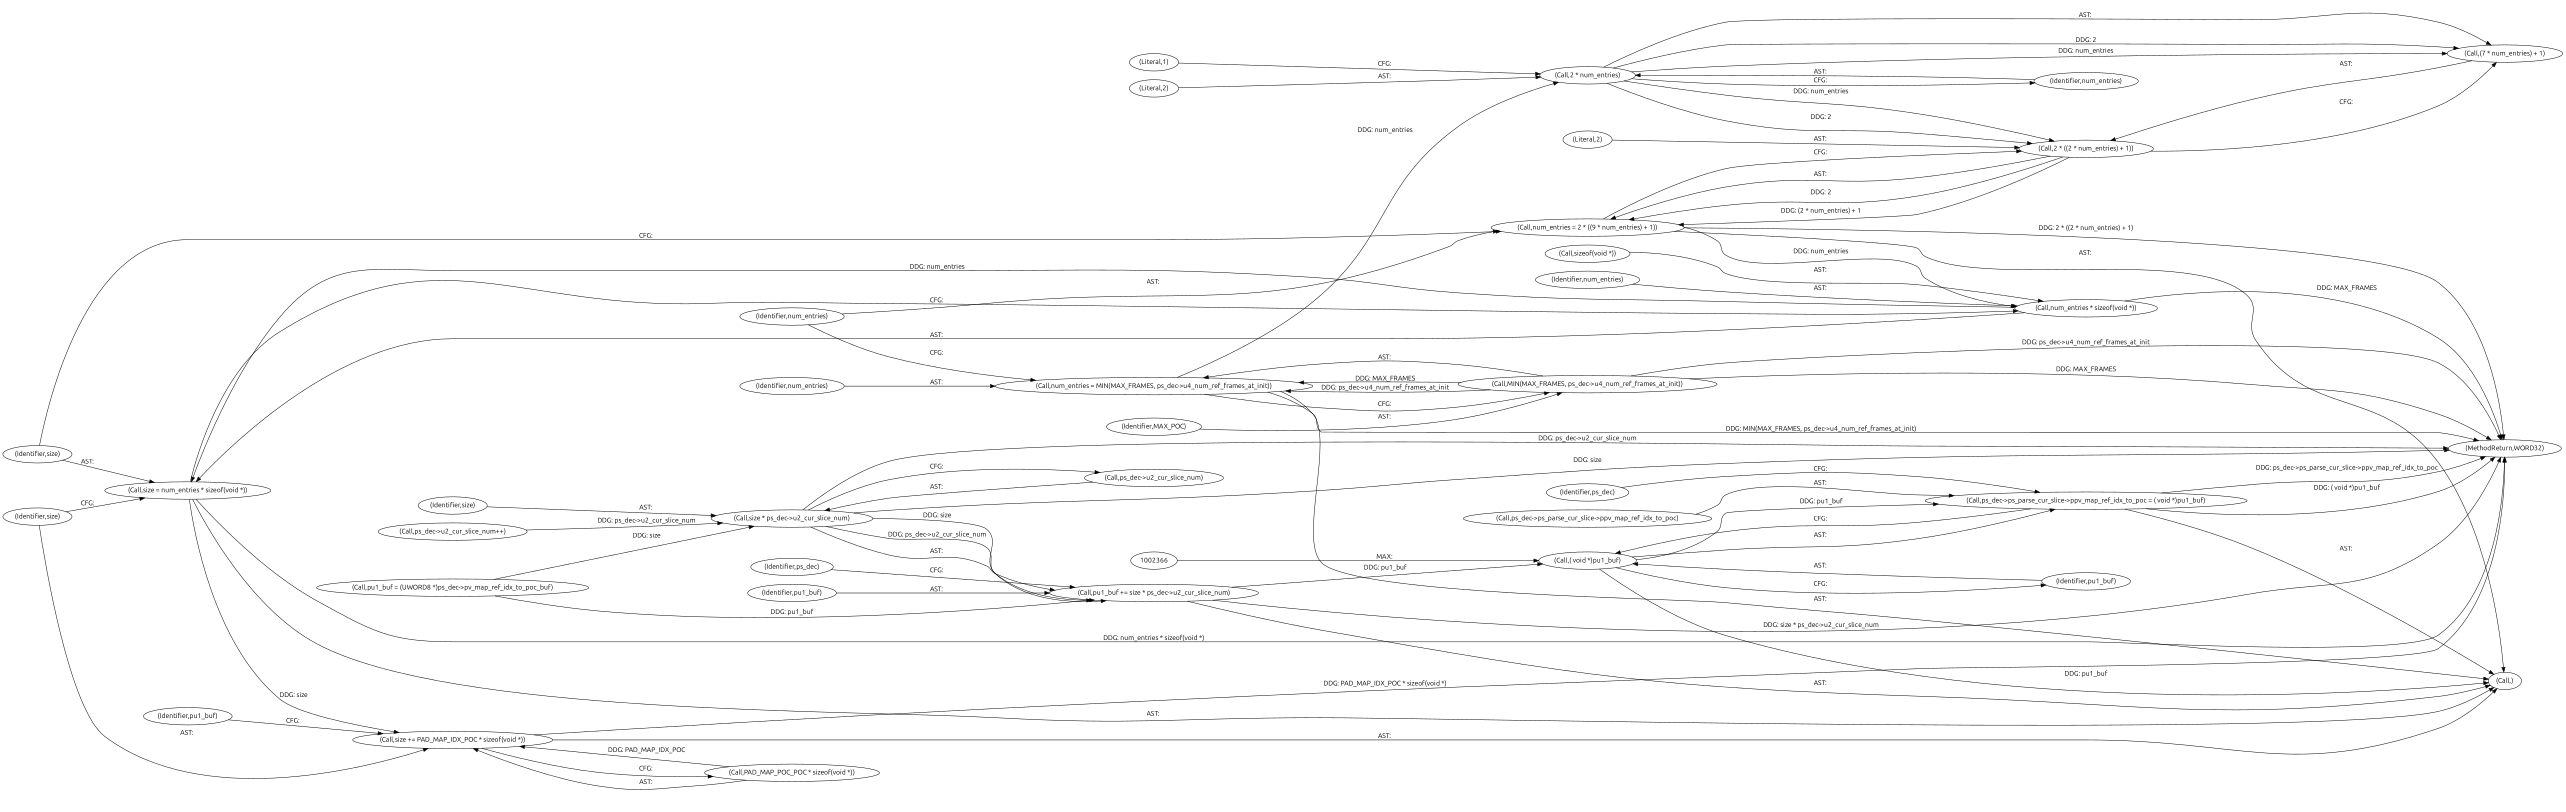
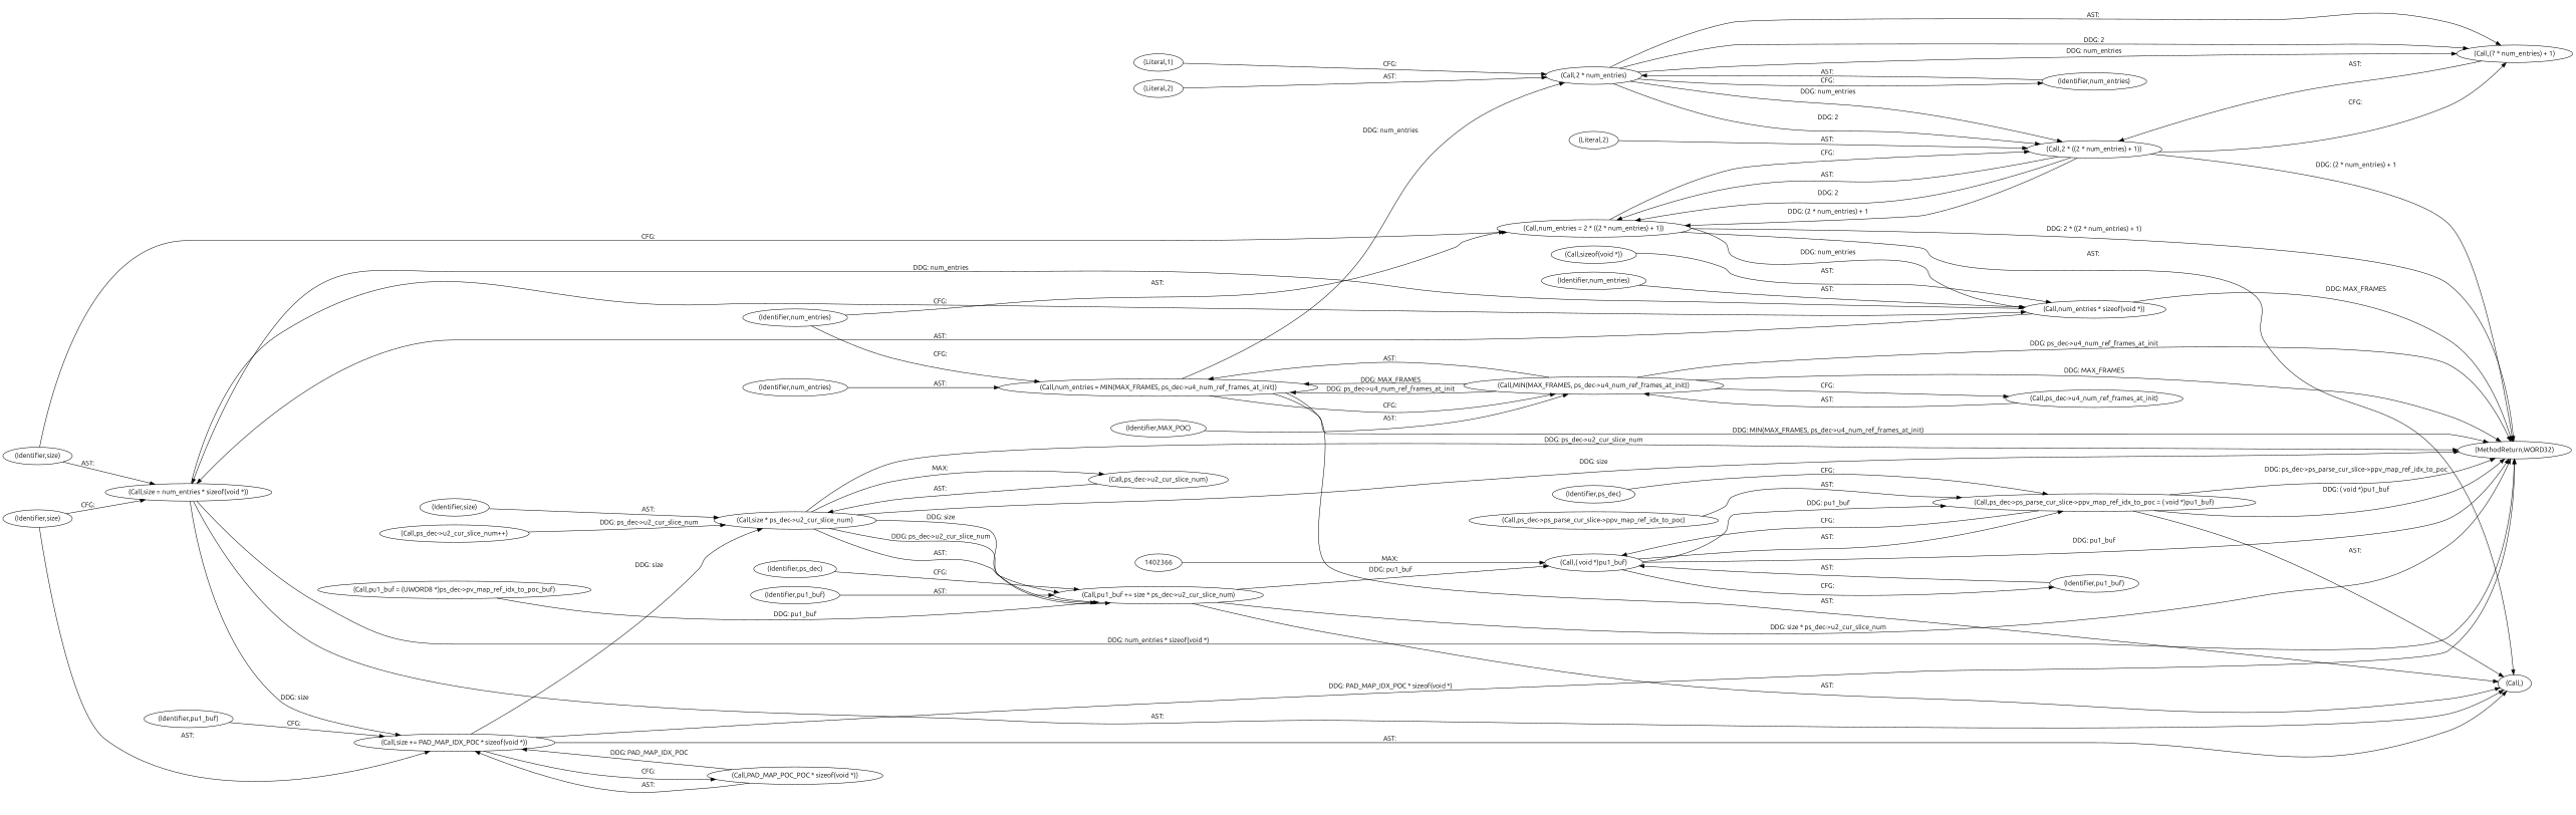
  digraph {
    fontname=Ubuntu
    rankdir=LR
    node [fontname=Ubuntu]
    edge [fontname=Ubuntu]
    n1 [label="(Call,size = num_entries * sizeof(void *))"]
    n2 [label="(Call,num_entries * sizeof(void *))"]
    n3 [label="(Call,size += PAD_MAP_IDX_POC * sizeof(void *))"]
    n4 [label="(MethodReturn,WORD32)"]
    n5 [label="(Call,)"]
    n6 [label="(Call,size * ps_dec->u2_cur_slice_num)"]
    n7 [label="(Call,PAD_MAP_POC_POC * sizeof(void *))"]
    n8 [label="(Call,sizeof(void *))"]
-   n9 [label="(Call,num_entries = 2 * ((9 * num_entries) + 1))"]
+   n9 [label="(Call,num_entries = 2 * ((2 * num_entries) + 1))"]
    n10 [label="(Call,2 * ((2 * num_entries) + 1))"]
    n11 [label="(Call,(7 * num_entries) + 1)"]
    n12 [label="(Call,2 * num_entries)"]
    n13 [label="(Identifier,num_entries)"]
    n14 [label="(Call,num_entries = MIN(MAX_FRAMES, ps_dec->u4_num_ref_frames_at_init))"]
    n15 [label="(Call,MIN(MAX_FRAMES, ps_dec->u4_num_ref_frames_at_init))"]
+   n16 [label="(Call,ps_dec->u4_num_ref_frames_at_init)"]
    n17 [label="(Call,pu1_buf += size * ps_dec->u2_cur_slice_num)"]
    n18 [label="(Call,ps_dec->u2_cur_slice_num)"]
    n19 [label="(Call,( void *)pu1_buf)"]
    n20 [label="(Call,ps_dec->ps_parse_cur_slice->ppv_map_ref_idx_to_poc = ( void *)pu1_buf)"]
    n21 [label="(Identifier,pu1_buf)"]
    n22 [label="(Identifier,size)"]
    n23 [label="(Identifier,pu1_buf)"]
    n24 [label="(Identifier,size)"]
    n25 [label="(Identifier,ps_dec)"]
    n26 [label="(Identifier,ps_dec)"]
    n27 [label="(Literal,2)"]
    n28 [label="(Call,ps_dec->ps_parse_cur_slice->ppv_map_ref_idx_to_poc)"]
    n29 [label="(Call,pu1_buf = (UWORD8 *)ps_dec->pv_map_ref_idx_to_poc_buf)"]
    n30 [label="(Identifier,size)"]
    n31 [label="(Identifier,num_entries)"]
    n32 [label="(Identifier,num_entries)"]
    n33 [label="(Identifier,num_entries)"]
    n34 [label="(Call,ps_dec->u2_cur_slice_num++)"]
    n35 [label="(Identifier,pu1_buf)"]
    n36 [label="(Identifier,MAX_POC)"]
    n37 [label="(Literal,2)"]
    n38 [label="(Literal,1)"]
-   1002366
+   1002366 [label=1402366]
    n1 -> n2 [label="CFG: "]
    n1 -> n3 [label="DDG: size"]
    n1 -> n4 [label="DDG: num_entries * sizeof(void *)"]
    n1 -> n5 [label="AST: "]
    n2 -> n1 [label="AST: "]
    n2 -> n1 [label="DDG: num_entries"]
    n2 -> n4 [label="DDG: MAX_FRAMES"]
    n3 -> n4 [label="DDG: PAD_MAP_IDX_POC * sizeof(void *)"]
    n3 -> n5 [label="AST: "]
-   n29 -> n6 [label="DDG: size"]
+   n3 -> n6 [label="DDG: size"]
    n3 -> n7 [label="CFG: "]
    n6 -> n4 [label="DDG: ps_dec->u2_cur_slice_num"]
    n6 -> n4 [label="DDG: size"]
    n6 -> n17 [label="AST: "]
    n6 -> n17 [label="DDG: size"]
    n6 -> n17 [label="DDG: ps_dec->u2_cur_slice_num"]
-   n6 -> n18 [label="CFG: "]
+   n6 -> n18 [label="MAX: "]
    n7 -> n3 [label="AST: "]
    n7 -> n3 [label="DDG: PAD_MAP_IDX_POC"]
    n8 -> n2 [label="AST: "]
    n9 -> n2 [label="DDG: num_entries"]
    n9 -> n4 [label="DDG: 2 * ((2 * num_entries) + 1)"]
    n9 -> n5 [label="AST: "]
    n9 -> n10 [label="CFG: "]
+   n10 -> n4 [label="DDG: (2 * num_entries) + 1"]
    n10 -> n9 [label="AST: "]
    n10 -> n9 [label="DDG: 2"]
    n10 -> n9 [label="DDG: (2 * num_entries) + 1"]
    n10 -> n11 [label="CFG: "]
    n11 -> n10 [label="AST: "]
    n12 -> n10 [label="DDG: 2"]
    n12 -> n10 [label="DDG: num_entries"]
    n12 -> n11 [label="AST: "]
    n12 -> n11 [label="DDG: 2"]
    n12 -> n11 [label="DDG: num_entries"]
    n12 -> n13 [label="CFG: "]
    n13 -> n12 [label="AST: "]
    n14 -> n4 [label="DDG: MIN(MAX_FRAMES, ps_dec->u4_num_ref_frames_at_init)"]
    n14 -> n5 [label="AST: "]
    n14 -> n12 [label="DDG: num_entries"]
    n14 -> n15 [label="CFG: "]
    n15 -> n4 [label="DDG: ps_dec->u4_num_ref_frames_at_init"]
    n15 -> n4 [label="DDG: MAX_FRAMES"]
    n15 -> n14 [label="AST: "]
    n15 -> n14 [label="DDG: MAX_FRAMES"]
    n15 -> n14 [label="DDG: ps_dec->u4_num_ref_frames_at_init"]
+   n15 -> n16 [label="CFG: "]
+   n16 -> n15 [label="AST: "]
    n17 -> n4 [label="DDG: size * ps_dec->u2_cur_slice_num"]
    n17 -> n5 [label="AST: "]
    n17 -> n19 [label="DDG: pu1_buf"]
    n18 -> n6 [label="AST: "]
-   n19 -> n5 [label="DDG: pu1_buf"]
+   n19 -> n4 [label="DDG: pu1_buf"]
    n19 -> n20 [label="AST: "]
    n19 -> n20 [label="DDG: pu1_buf"]
    n19 -> n21 [label="CFG: "]
    n20 -> n4 [label="DDG: ( void *)pu1_buf"]
    n20 -> n4 [label="DDG: ps_dec->ps_parse_cur_slice->ppv_map_ref_idx_to_poc"]
    n20 -> n5 [label="AST: "]
    n20 -> n19 [label="CFG: "]
    n21 -> n19 [label="AST: "]
    n22 -> n6 [label="AST: "]
    n23 -> n3 [label="CFG: "]
    n24 -> n1 [label="CFG: "]
    n24 -> n3 [label="AST: "]
    n25 -> n17 [label="CFG: "]
    n26 -> n20 [label="CFG: "]
    n27 -> n12 [label="AST: "]
    n28 -> n20 [label="AST: "]
    n29 -> n17 [label="DDG: pu1_buf"]
    n30 -> n1 [label="AST: "]
    n30 -> n9 [label="CFG: "]
    n31 -> n2 [label="AST: "]
    n32 -> n14 [label="AST: "]
    n33 -> n9 [label="AST: "]
    n33 -> n14 [label="CFG: "]
    n34 -> n6 [label="DDG: ps_dec->u2_cur_slice_num"]
    n35 -> n17 [label="AST: "]
    n36 -> n15 [label="AST: "]
    n37 -> n10 [label="AST: "]
    n38 -> n12 [label="CFG: "]
    1002366 -> n19 [label="MAX: "]
  }
